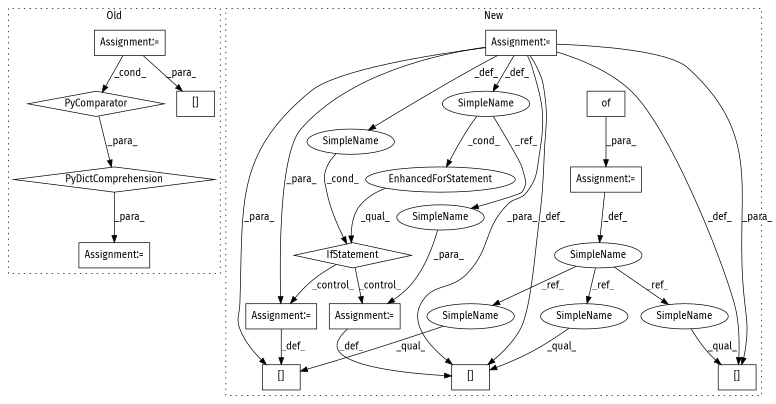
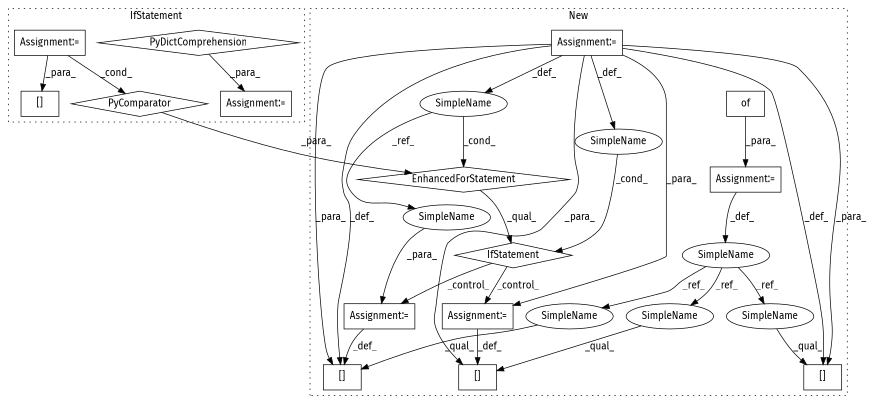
  digraph {
    fontname="Fira Sans"
    node [a=42 fontname="Fira Sans" l=9 s=3796 shape=box]
    edge [fontname="Fira Sans"]
    n1 [a=110 l=222 label=PyDictComprehension s=3644 shape=diamond]
    n2 [a=113 l=62 label=PyComparator shape=diamond]
    n3 [a=7 l=62 label="Assignment:="]
    n4 [a=7 l=12 label="Assignment:=" s=3632]
    n5 [a=2 l="16,1" label="[]" s="3644,3683"]
    n6 [a=32 l=4 label=of s=3060]
    n7 [a=7 l=1 label="Assignment:=" s=3055]
    n8 [a=2 l="10,1" label="[]" s="3402,3453"]
    n9 [a=7 l=1 label="Assignment:=" s=3454]
-   n10 [a=70 l="74,2" label=EnhancedForStatement s="3070,3194" shape=ellipse]
+   n10 [a=70 l="74,2" label=EnhancedForStatement s="3070,3194" shape=diamond]
    n11 [a=7 l="74,2" label="Assignment:=" s="3070,3194"]
    n12 [a=25 l="4,2" label=IfStatement s="3253,3307" shape=diamond]
    n13 [label=SimpleName shape=ellipse l="" s=""]
    n14 [a=7 l=1 label="Assignment:=" s=3617]
    n15 [a=2 l="10,1" label="[]" s="3590,3616"]
    n16 [label=SimpleName s=3046 shape=ellipse]
    n17 [l=11 label=SimpleName s=3148 shape=ellipse]
    n18 [a=2 l="10,1" label="[]" s="3319,3371"]
    n19 [l=11 label=SimpleName s=3618 shape=ellipse]
    n20 [label=SimpleName s=3319 shape=ellipse]
    n21 [label=SimpleName s=3590 shape=ellipse]
    n22 [label=SimpleName s=3402 shape=ellipse]
    subgraph cluster_1 {
-     label=Old
+     label=IfStatement
      style=dotted
      n1
      n2
      n3
      n4
      n5
    }
    subgraph cluster_2 {
      label=New
      style=dotted
      n6
      n7
      n8
      n9
      n10
      n11
      n12
      n13
      n14
      n15
      n16
      n17
      n18
      n19
      n20
      n21
      n22
    }
    n1 -> n4 [label=_para_]
-   n2 -> n1 [label=_para_]
+   n2 -> n10 [label=_para_]
    n3 -> n2 [label=_cond_]
    n3 -> n5 [label=_para_]
    n6 -> n7 [label=_para_]
    n7 -> n16 [label=_def_]
    n9 -> n8 [label=_def_]
    n10 -> n12 [label=_qual_]
    n11 -> n8 [label=_para_]
    n11 -> n9 [label=_para_]
    n11 -> n13 [label=_def_]
    n11 -> n15 [label=_para_]
    n11 -> n15 [label=_def_]
    n11 -> n17 [label=_def_]
    n11 -> n18 [label=_para_]
    n11 -> n18 [label=_def_]
    n12 -> n9 [label=_control_]
    n12 -> n14 [label=_control_]
    n13 -> n12 [label=_cond_]
    n14 -> n15 [label=_def_]
    n16 -> n20 [label=_ref_]
    n16 -> n21 [label=_ref_]
    n16 -> n22 [label=_ref_]
    n17 -> n10 [label=_cond_]
    n17 -> n19 [label=_ref_]
    n19 -> n14 [label=_para_]
    n20 -> n18 [label=_qual_]
    n21 -> n15 [label=_qual_]
    n22 -> n8 [label=_qual_]
  }
